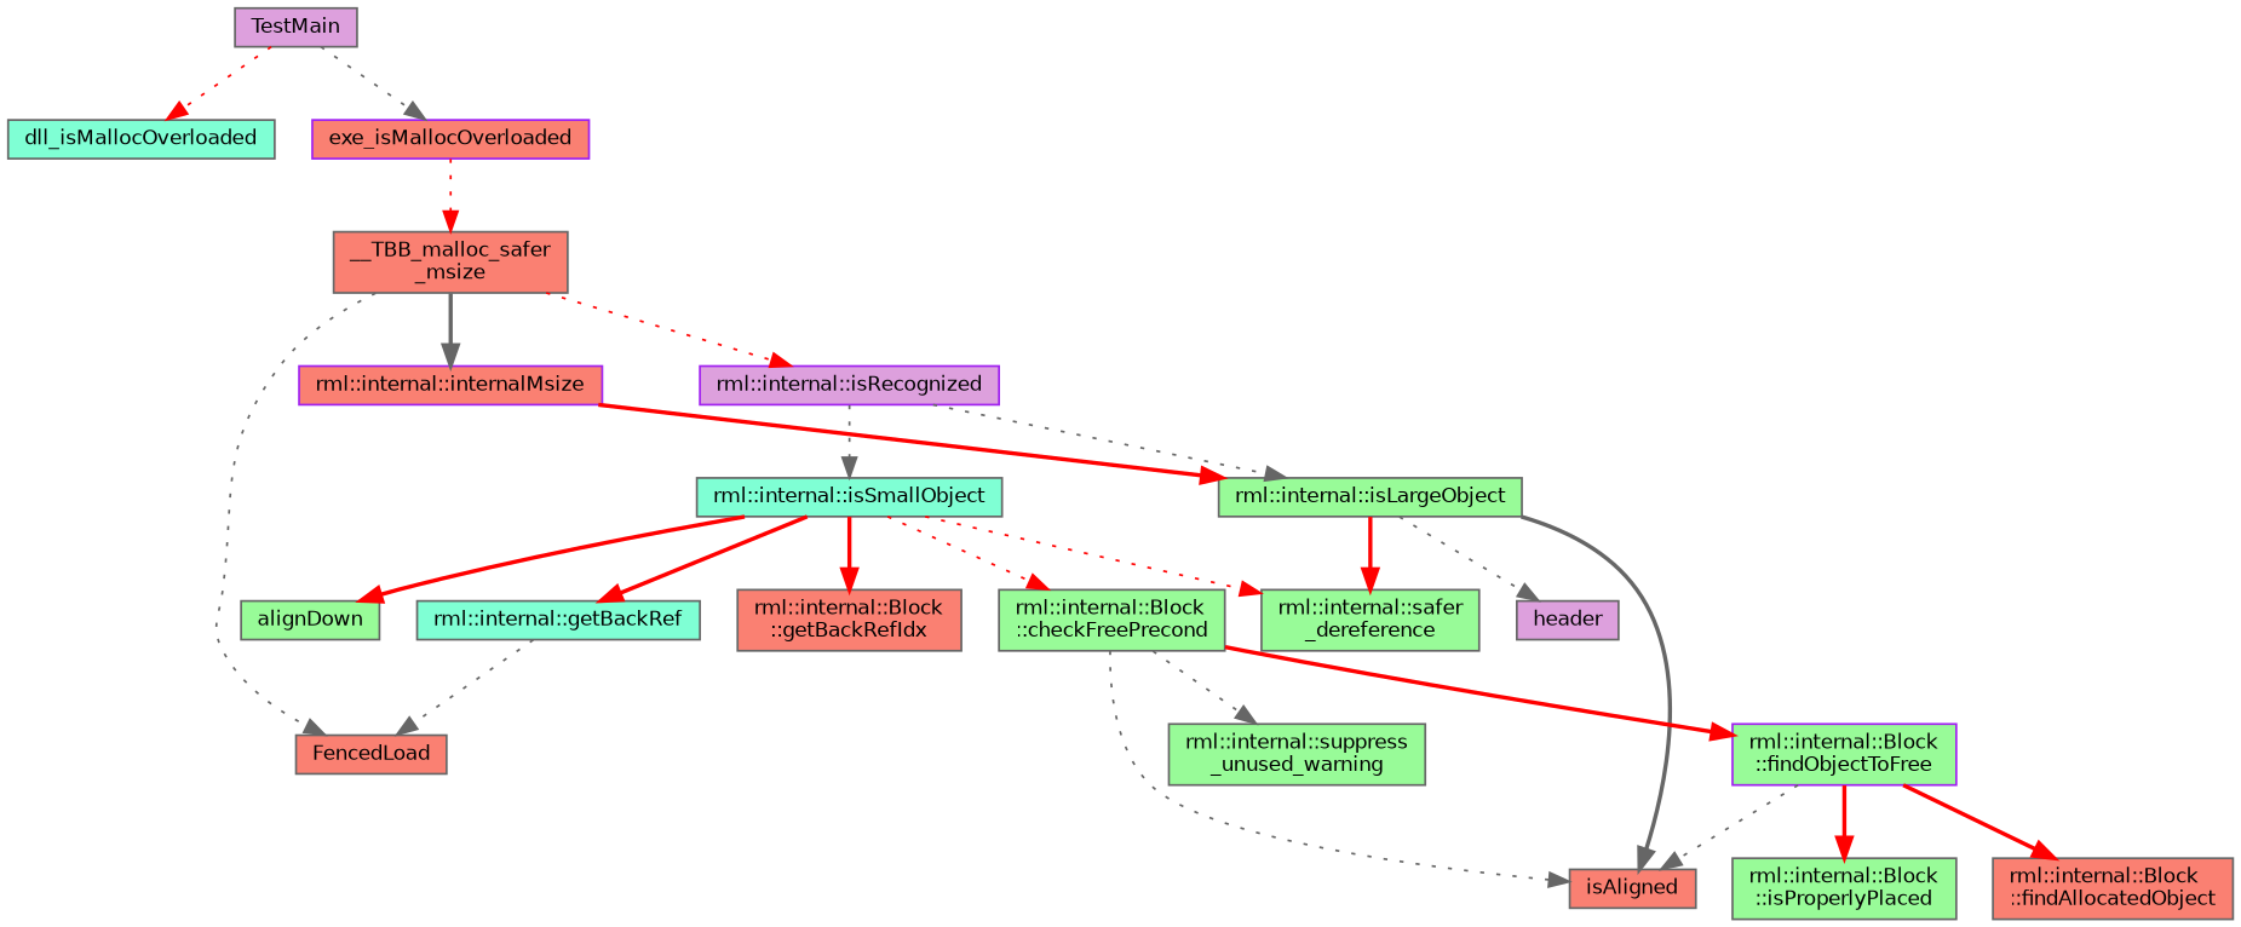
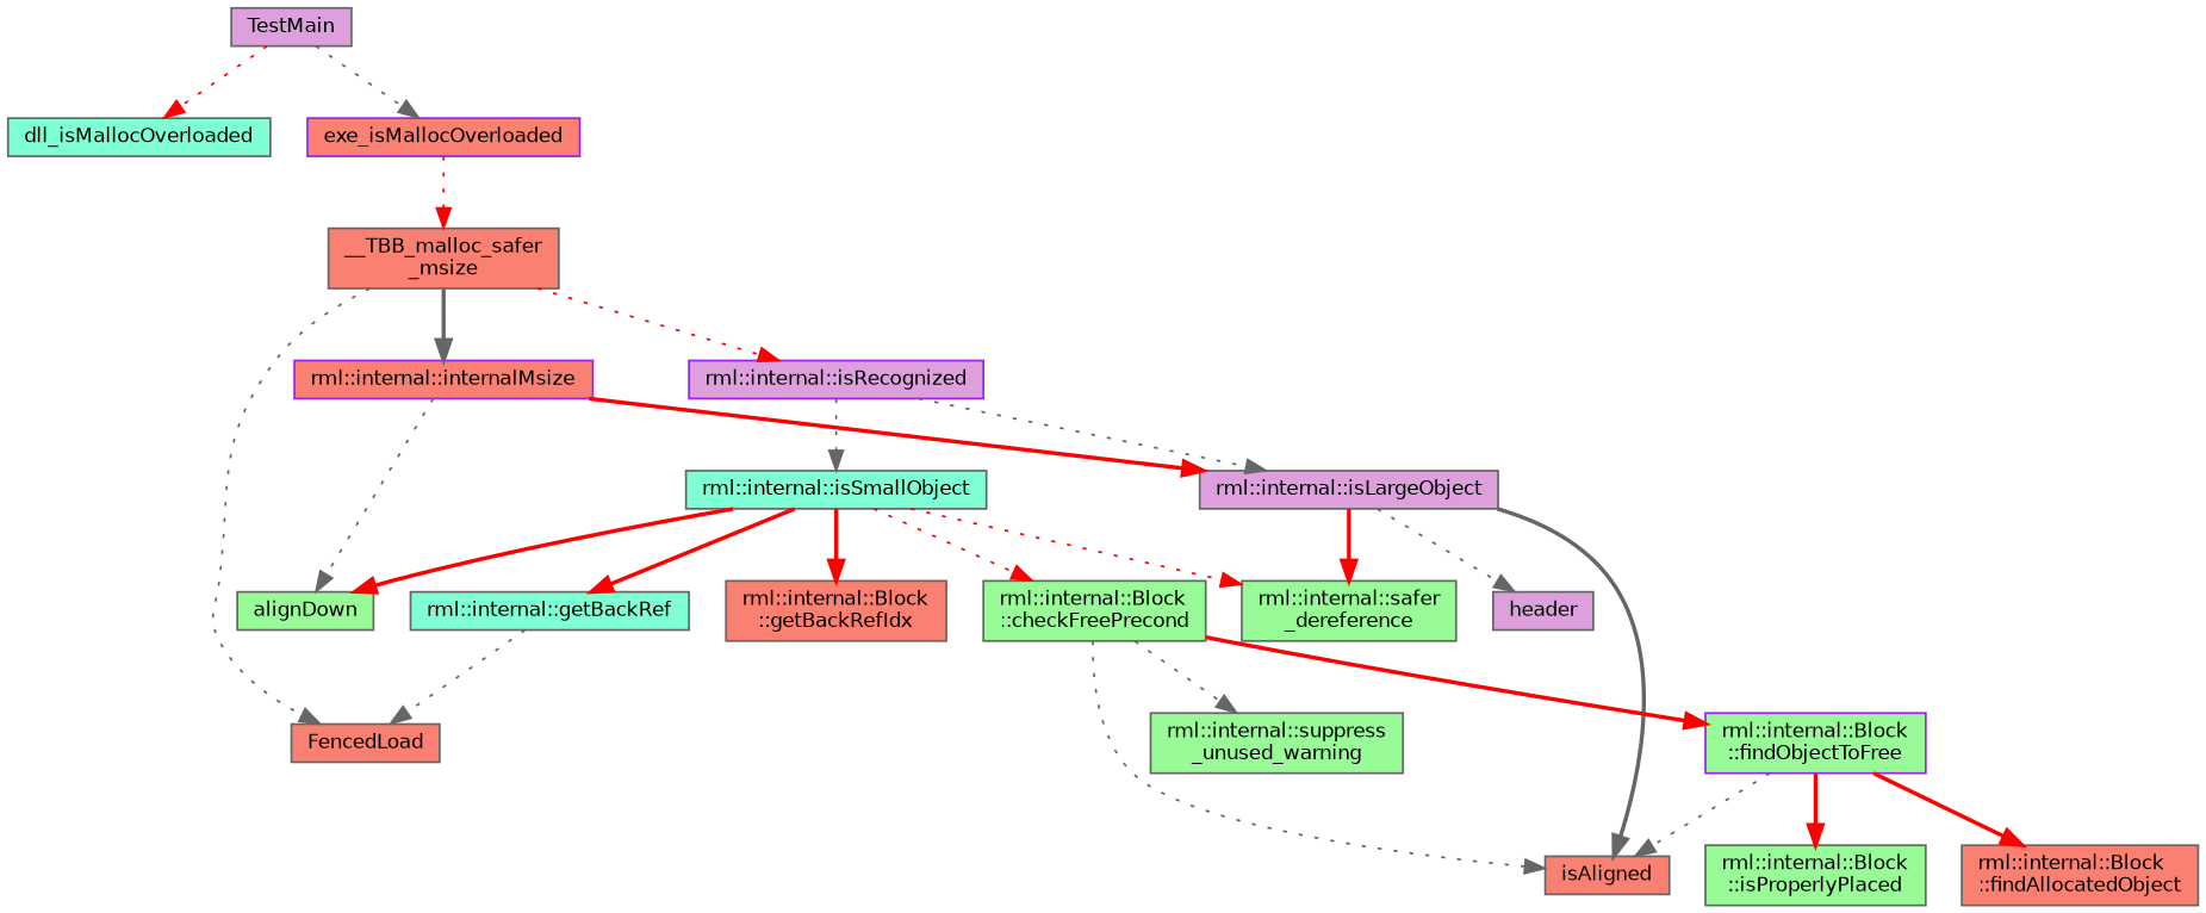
  digraph {
    rankdir=TB
    node [color=gray40 fillcolor=salmon fontname=Helvetica fontsize=10 shape=box style=filled]
    edge [color=red fontname=Helvetica fontsize=10 labelfontname=Helvetica labelfontsize=10 style=dotted]
    n1 [fillcolor=plum fontcolor=black height=0.2 label=TestMain width=0.4]
    n2 [fillcolor=aquamarine height=0.2 label=dll_isMallocOverloaded width=0.4]
    n3 [color=purple height=0.2 label=exe_isMallocOverloaded width=0.4]
    n4 [height=0.2 label="__TBB_malloc_safer\l_msize" width=0.4]
    n5 [height=0.2 label=FencedLoad width=0.4]
    n6 [color=purple height=0.2 label="rml::internal::internalMsize" width=0.4]
    n7 [color=purple fillcolor=plum height=0.2 label="rml::internal::isRecognized" width=0.4]
    n8 [fillcolor=palegreen height=0.2 label=alignDown width=0.4]
-   n9 [fillcolor=palegreen height=0.2 label="rml::internal::isLargeObject" width=0.4]
+   n9 [fillcolor=plum height=0.2 label="rml::internal::isLargeObject" width=0.4]
    n10 [fillcolor=aquamarine height=0.2 label="rml::internal::isSmallObject" width=0.4]
    n11 [fillcolor=plum height=0.2 label=header width=0.4]
    n12 [height=0.2 label=isAligned width=0.4]
    n13 [fillcolor=palegreen height=0.2 label="rml::internal::safer\l_dereference" width=0.4]
    n14 [fillcolor=aquamarine height=0.2 label="rml::internal::getBackRef" width=0.4]
    n15 [fillcolor=palegreen height=0.2 label="rml::internal::Block\l::checkFreePrecond" width=0.4]
    n16 [height=0.2 label="rml::internal::Block\l::getBackRefIdx" width=0.4]
    n17 [color=purple fillcolor=palegreen height=0.2 label="rml::internal::Block\l::findObjectToFree" width=0.4]
    n18 [fillcolor=palegreen height=0.2 label="rml::internal::suppress\l_unused_warning" width=0.4]
    n19 [height=0.2 label="rml::internal::Block\l::findAllocatedObject" width=0.4]
    n20 [fillcolor=palegreen height=0.2 label="rml::internal::Block\l::isProperlyPlaced" width=0.4]
    n1 -> n2
    n1 -> n3 [color=gray40]
    n3 -> n4
    n4 -> n5 [color=gray40]
    n4 -> n6 [color=gray40 style=bold]
    n4 -> n7
+   n6 -> n8 [color=gray40]
    n6 -> n9 [style=bold]
    n7 -> n9 [color=gray40]
    n7 -> n10 [color=gray40]
    n9 -> n11 [color=gray40]
    n9 -> n12 [color=gray40 style=bold]
    n9 -> n13 [style=bold]
    n10 -> n8 [style=bold]
    n10 -> n13
    n10 -> n14 [style=bold]
    n10 -> n15
    n10 -> n16 [style=bold]
    n14 -> n5 [color=gray40]
    n15 -> n12 [color=gray40]
    n15 -> n17 [style=bold]
    n15 -> n18 [color=gray40]
    n17 -> n12 [color=gray40]
    n17 -> n19 [style=bold]
    n17 -> n20 [style=bold]
  }
